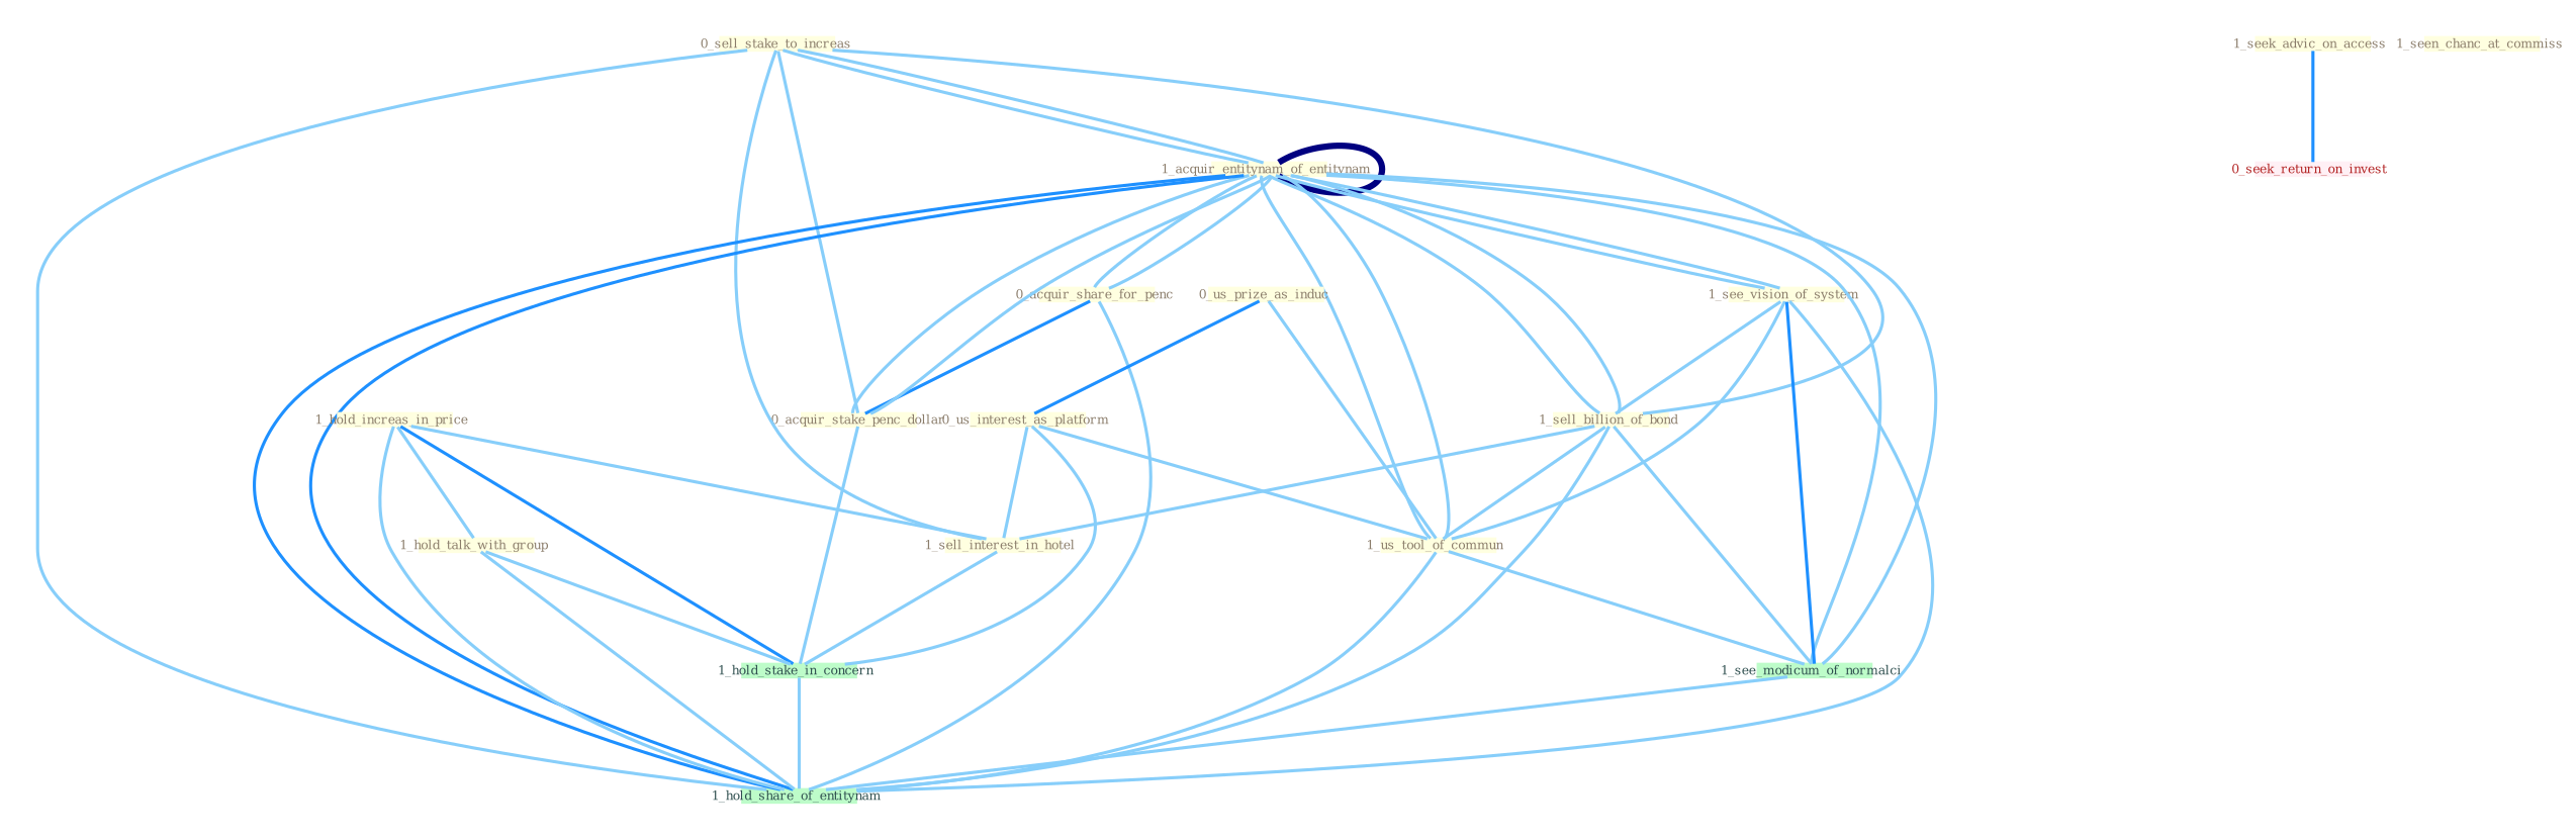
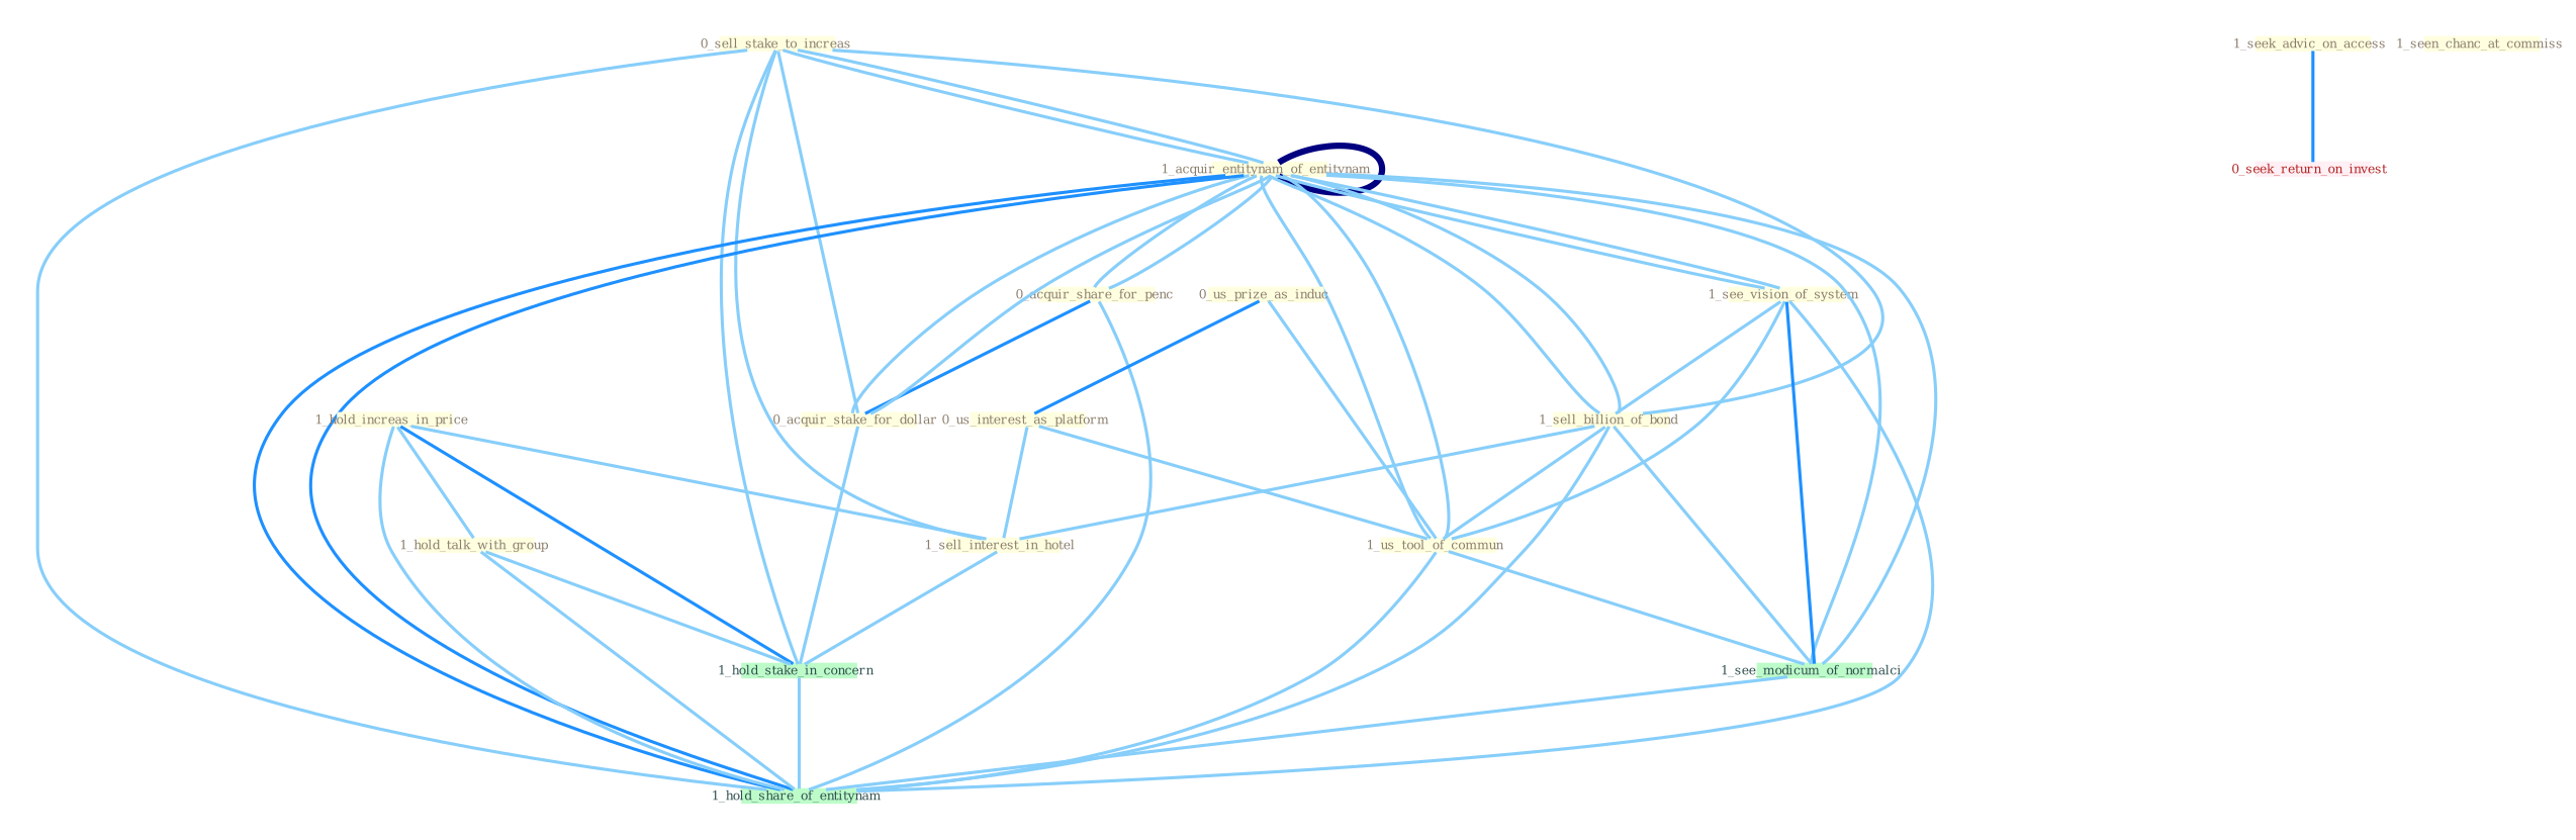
  graph {
    node [color="#ffffe0" fixedsize=true fontcolor="#8b7d6b" fontsize=4 shape=polygon style=filled]
    edge [color="#87cefa" w=1]
    n1 [height=.06 label="0_sell_stake_to_increas" width=.5]
    "1_acquir_entitynam_of_entitynam " [height=.06 width=.5]
    "0_acquir_share_for_penc " [height=.06 width=.5]
-   "0_acquir_stake_for_dollar " [height=.06 width=.5 label="0_acquir_stake_penc_dollar"]
+   "0_acquir_stake_for_dollar " [height=.06 width=.5]
    "0_us_prize_as_induc " [height=.06 width=.5]
    "1_seek_advic_on_access " [height=.06 width=.5]
    "0_us_interest_as_platform " [height=.06 width=.5]
    "1_see_vision_of_system " [height=.06 width=.5]
    "1_hold_increas_in_price " [height=.06 width=.5]
    "1_sell_billion_of_bond " [height=.06 width=.5]
    "1_hold_talk_with_group " [height=.06 width=.5]
    "1_us_tool_of_commun " [height=.06 width=.5]
    "1_sell_interest_in_hotel " [height=.06 width=.5]
    "1_seen_chanc_at_commiss " [height=.06 width=.5]
    "0_seek_return_on_invest " [color="#fff0f5" fontcolor="#b22222" height=.06 width=.5]
    "1_hold_stake_in_concern " [color="#BDFCC9" fontcolor="#2f4f4f" height=.06 width=.5]
    "1_hold_share_of_entitynam " [color="#BDFCC9" fontcolor="#2f4f4f" height=.06 width=.5]
    "1_see_modicum_of_normalci " [color="#BDFCC9" fontcolor="#2f4f4f" height=.06 width=.5]
    subgraph sub_1 {
      n1
      "1_acquir_entitynam_of_entitynam "
      "0_acquir_share_for_penc "
      "0_acquir_stake_for_dollar "
      "0_us_prize_as_induc "
      "1_seek_advic_on_access "
      "0_us_interest_as_platform "
      "1_see_vision_of_system "
      "1_hold_increas_in_price "
      "1_sell_billion_of_bond "
      "1_hold_talk_with_group "
      "1_us_tool_of_commun "
      "1_sell_interest_in_hotel "
      "1_seen_chanc_at_commiss "
    }
    subgraph sub_2 {
      "0_seek_return_on_invest "
    }
    n1 -- "1_acquir_entitynam_of_entitynam "
    n1 -- "1_acquir_entitynam_of_entitynam "
    n1 -- "0_acquir_stake_for_dollar "
    n1 -- "1_sell_billion_of_bond "
    n1 -- "1_sell_interest_in_hotel "
-   "0_us_interest_as_platform " -- "1_hold_stake_in_concern "
+   n1 -- "1_hold_stake_in_concern "
    n1 -- "1_hold_share_of_entitynam "
    "1_acquir_entitynam_of_entitynam " -- "1_acquir_entitynam_of_entitynam " [color="#000080" style=bold w=4]
    "1_acquir_entitynam_of_entitynam " -- "0_acquir_share_for_penc "
    "1_acquir_entitynam_of_entitynam " -- "0_acquir_stake_for_dollar "
    "1_acquir_entitynam_of_entitynam " -- "1_see_vision_of_system "
    "1_acquir_entitynam_of_entitynam " -- "1_sell_billion_of_bond "
    "1_acquir_entitynam_of_entitynam " -- "1_us_tool_of_commun "
    "1_acquir_entitynam_of_entitynam " -- "1_hold_share_of_entitynam " [color="#1e90ff" w=2]
    "1_acquir_entitynam_of_entitynam " -- "1_hold_share_of_entitynam " [color="#1e90ff" w=2]
    "1_acquir_entitynam_of_entitynam " -- "1_see_modicum_of_normalci "
    "0_acquir_share_for_penc " -- "1_acquir_entitynam_of_entitynam "
    "0_acquir_share_for_penc " -- "0_acquir_stake_for_dollar " [color="#1e90ff" w=2]
    "0_acquir_share_for_penc " -- "1_hold_share_of_entitynam "
    "0_acquir_stake_for_dollar " -- "1_acquir_entitynam_of_entitynam "
    "0_acquir_stake_for_dollar " -- "1_hold_stake_in_concern "
    "0_us_prize_as_induc " -- "0_us_interest_as_platform " [color="#1e90ff" w=2]
    "0_us_prize_as_induc " -- "1_us_tool_of_commun "
    "1_seek_advic_on_access " -- "0_seek_return_on_invest " [color="#1e90ff" w=2]
    "0_us_interest_as_platform " -- "1_us_tool_of_commun "
    "0_us_interest_as_platform " -- "1_sell_interest_in_hotel "
    "1_see_vision_of_system " -- "1_acquir_entitynam_of_entitynam "
    "1_see_vision_of_system " -- "1_sell_billion_of_bond "
    "1_see_vision_of_system " -- "1_us_tool_of_commun "
    "1_see_vision_of_system " -- "1_hold_share_of_entitynam "
    "1_see_vision_of_system " -- "1_see_modicum_of_normalci " [color="#1e90ff" w=2]
    "1_hold_increas_in_price " -- "1_hold_talk_with_group "
    "1_hold_increas_in_price " -- "1_sell_interest_in_hotel "
    "1_hold_increas_in_price " -- "1_hold_stake_in_concern " [color="#1e90ff" w=2]
    "1_hold_increas_in_price " -- "1_hold_share_of_entitynam "
    "1_sell_billion_of_bond " -- "1_acquir_entitynam_of_entitynam "
    "1_sell_billion_of_bond " -- "1_us_tool_of_commun "
    "1_sell_billion_of_bond " -- "1_sell_interest_in_hotel "
    "1_sell_billion_of_bond " -- "1_hold_share_of_entitynam "
    "1_sell_billion_of_bond " -- "1_see_modicum_of_normalci "
    "1_hold_talk_with_group " -- "1_hold_stake_in_concern "
    "1_hold_talk_with_group " -- "1_hold_share_of_entitynam "
    "1_us_tool_of_commun " -- "1_acquir_entitynam_of_entitynam "
    "1_us_tool_of_commun " -- "1_hold_share_of_entitynam "
    "1_us_tool_of_commun " -- "1_see_modicum_of_normalci "
    "1_sell_interest_in_hotel " -- "1_hold_stake_in_concern "
    "1_hold_stake_in_concern " -- "1_hold_share_of_entitynam "
    "1_see_modicum_of_normalci " -- "1_acquir_entitynam_of_entitynam "
    "1_see_modicum_of_normalci " -- "1_hold_share_of_entitynam "
  }
